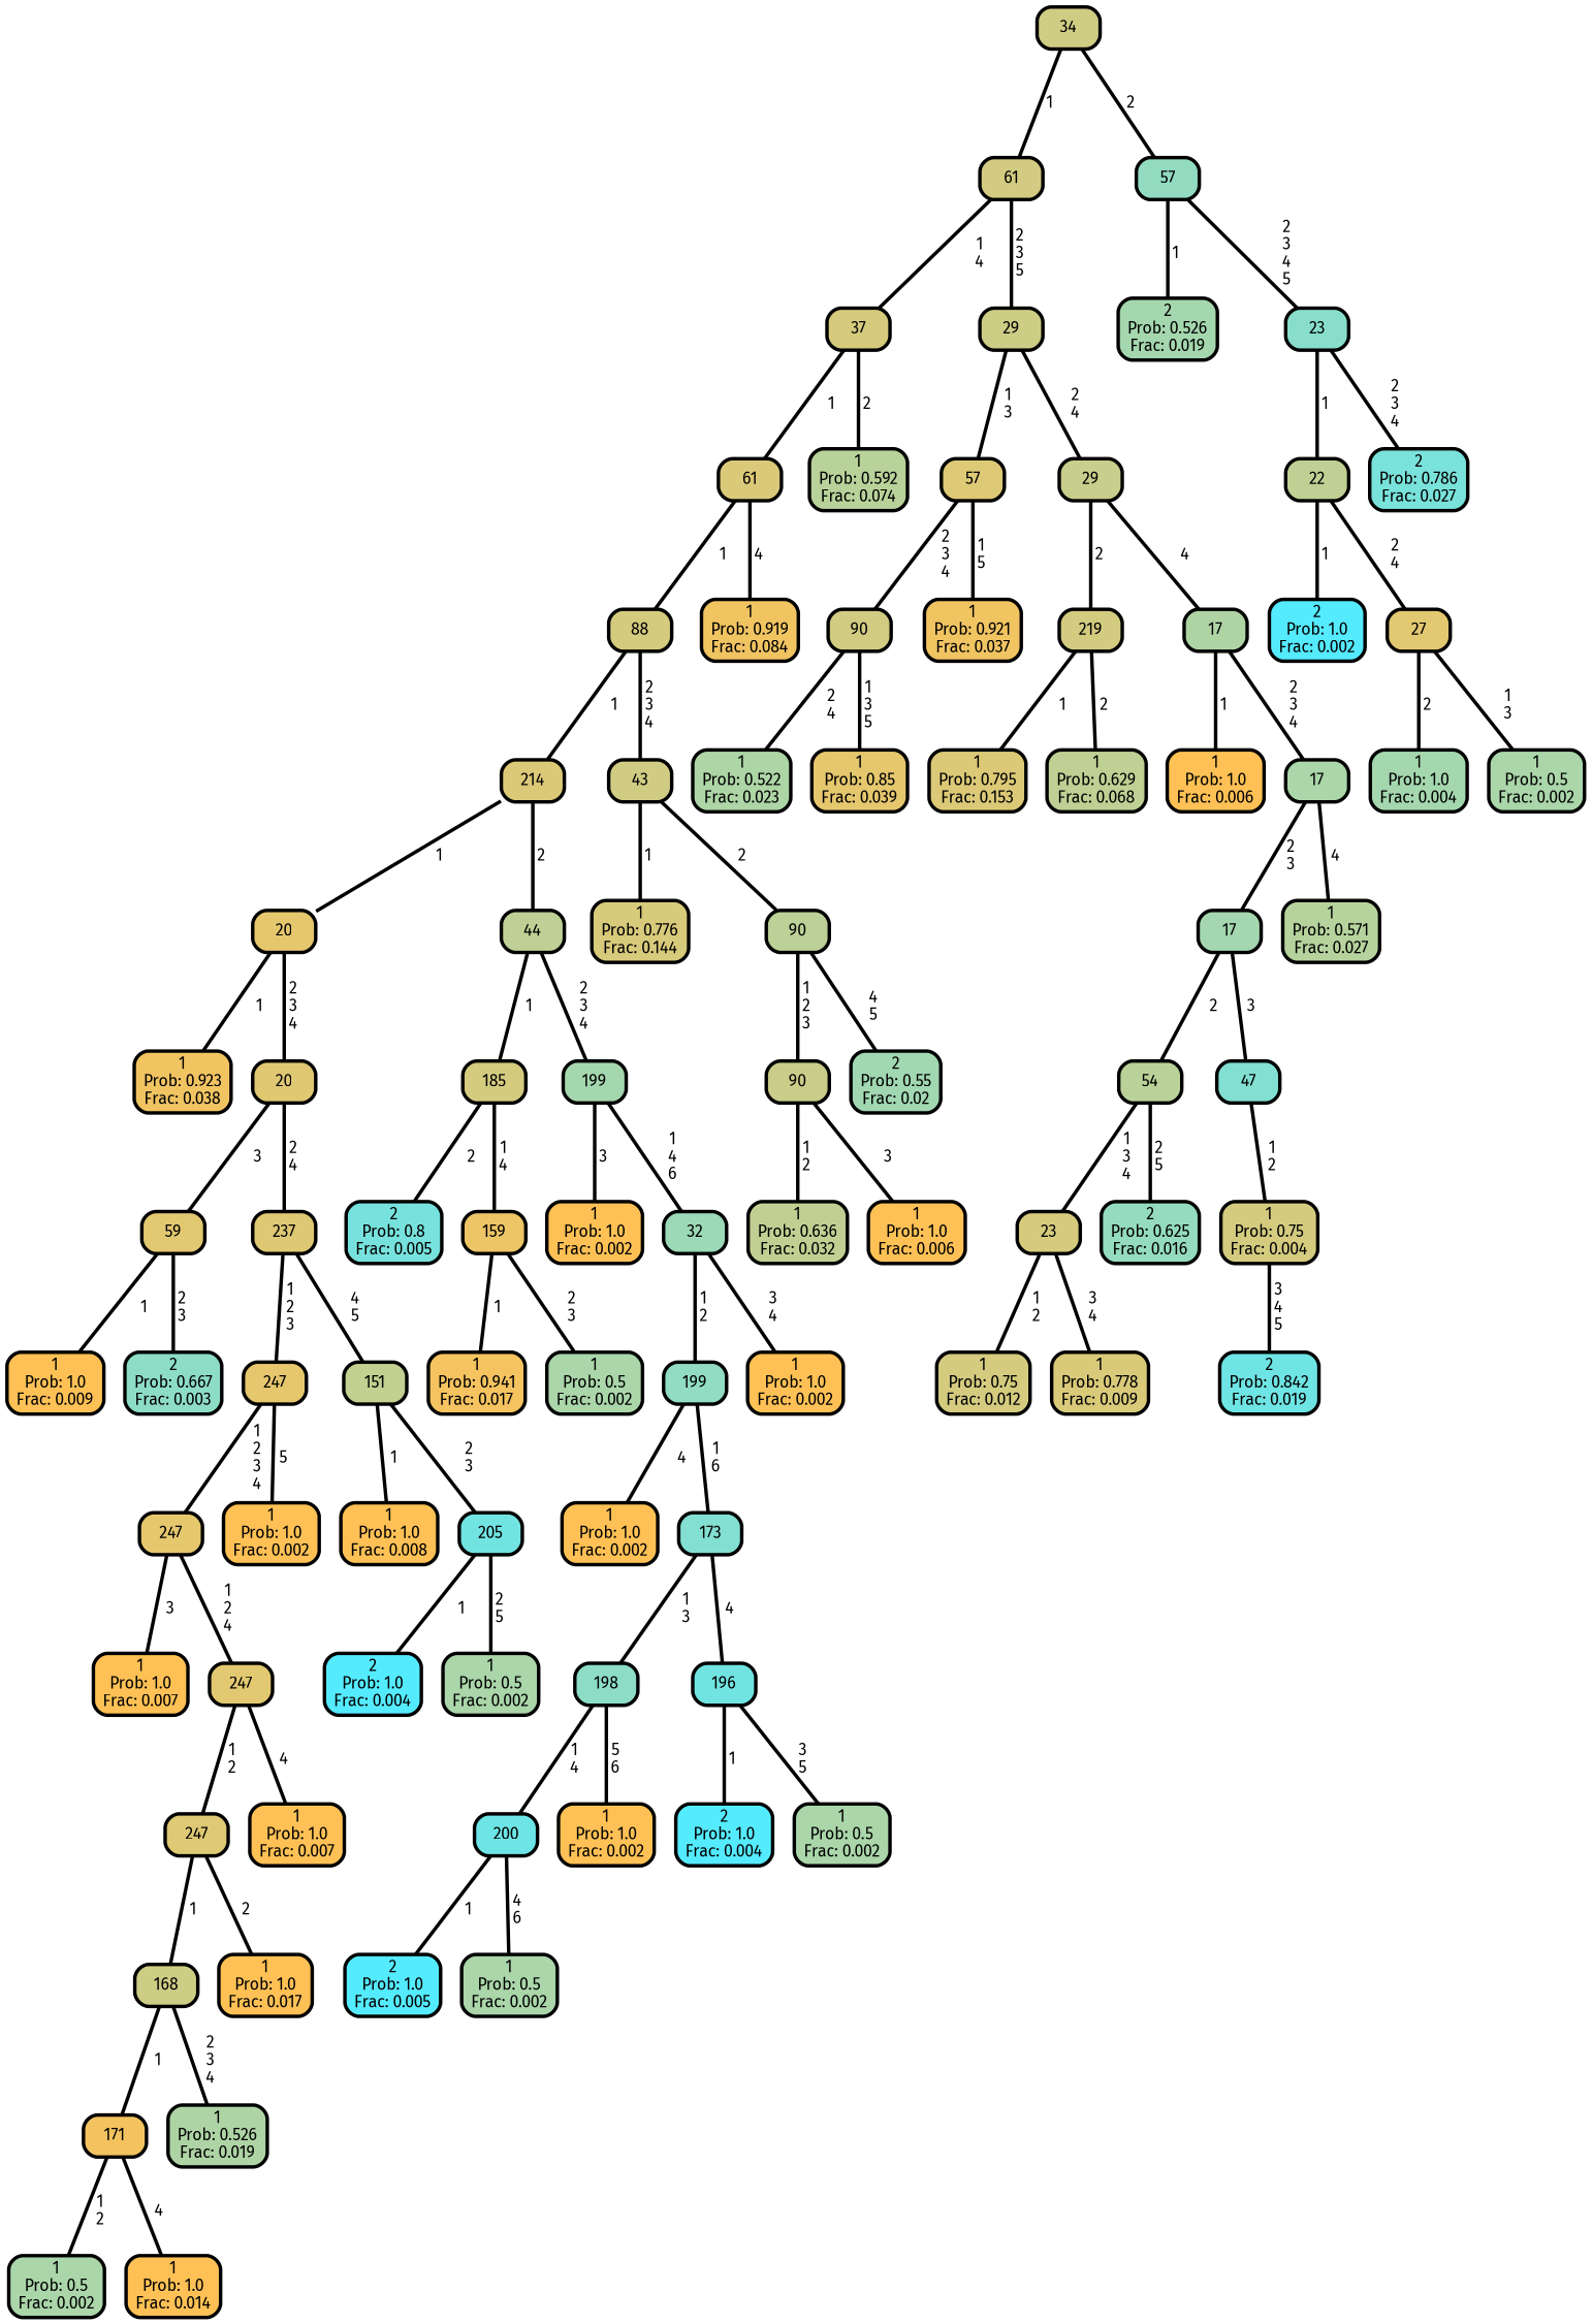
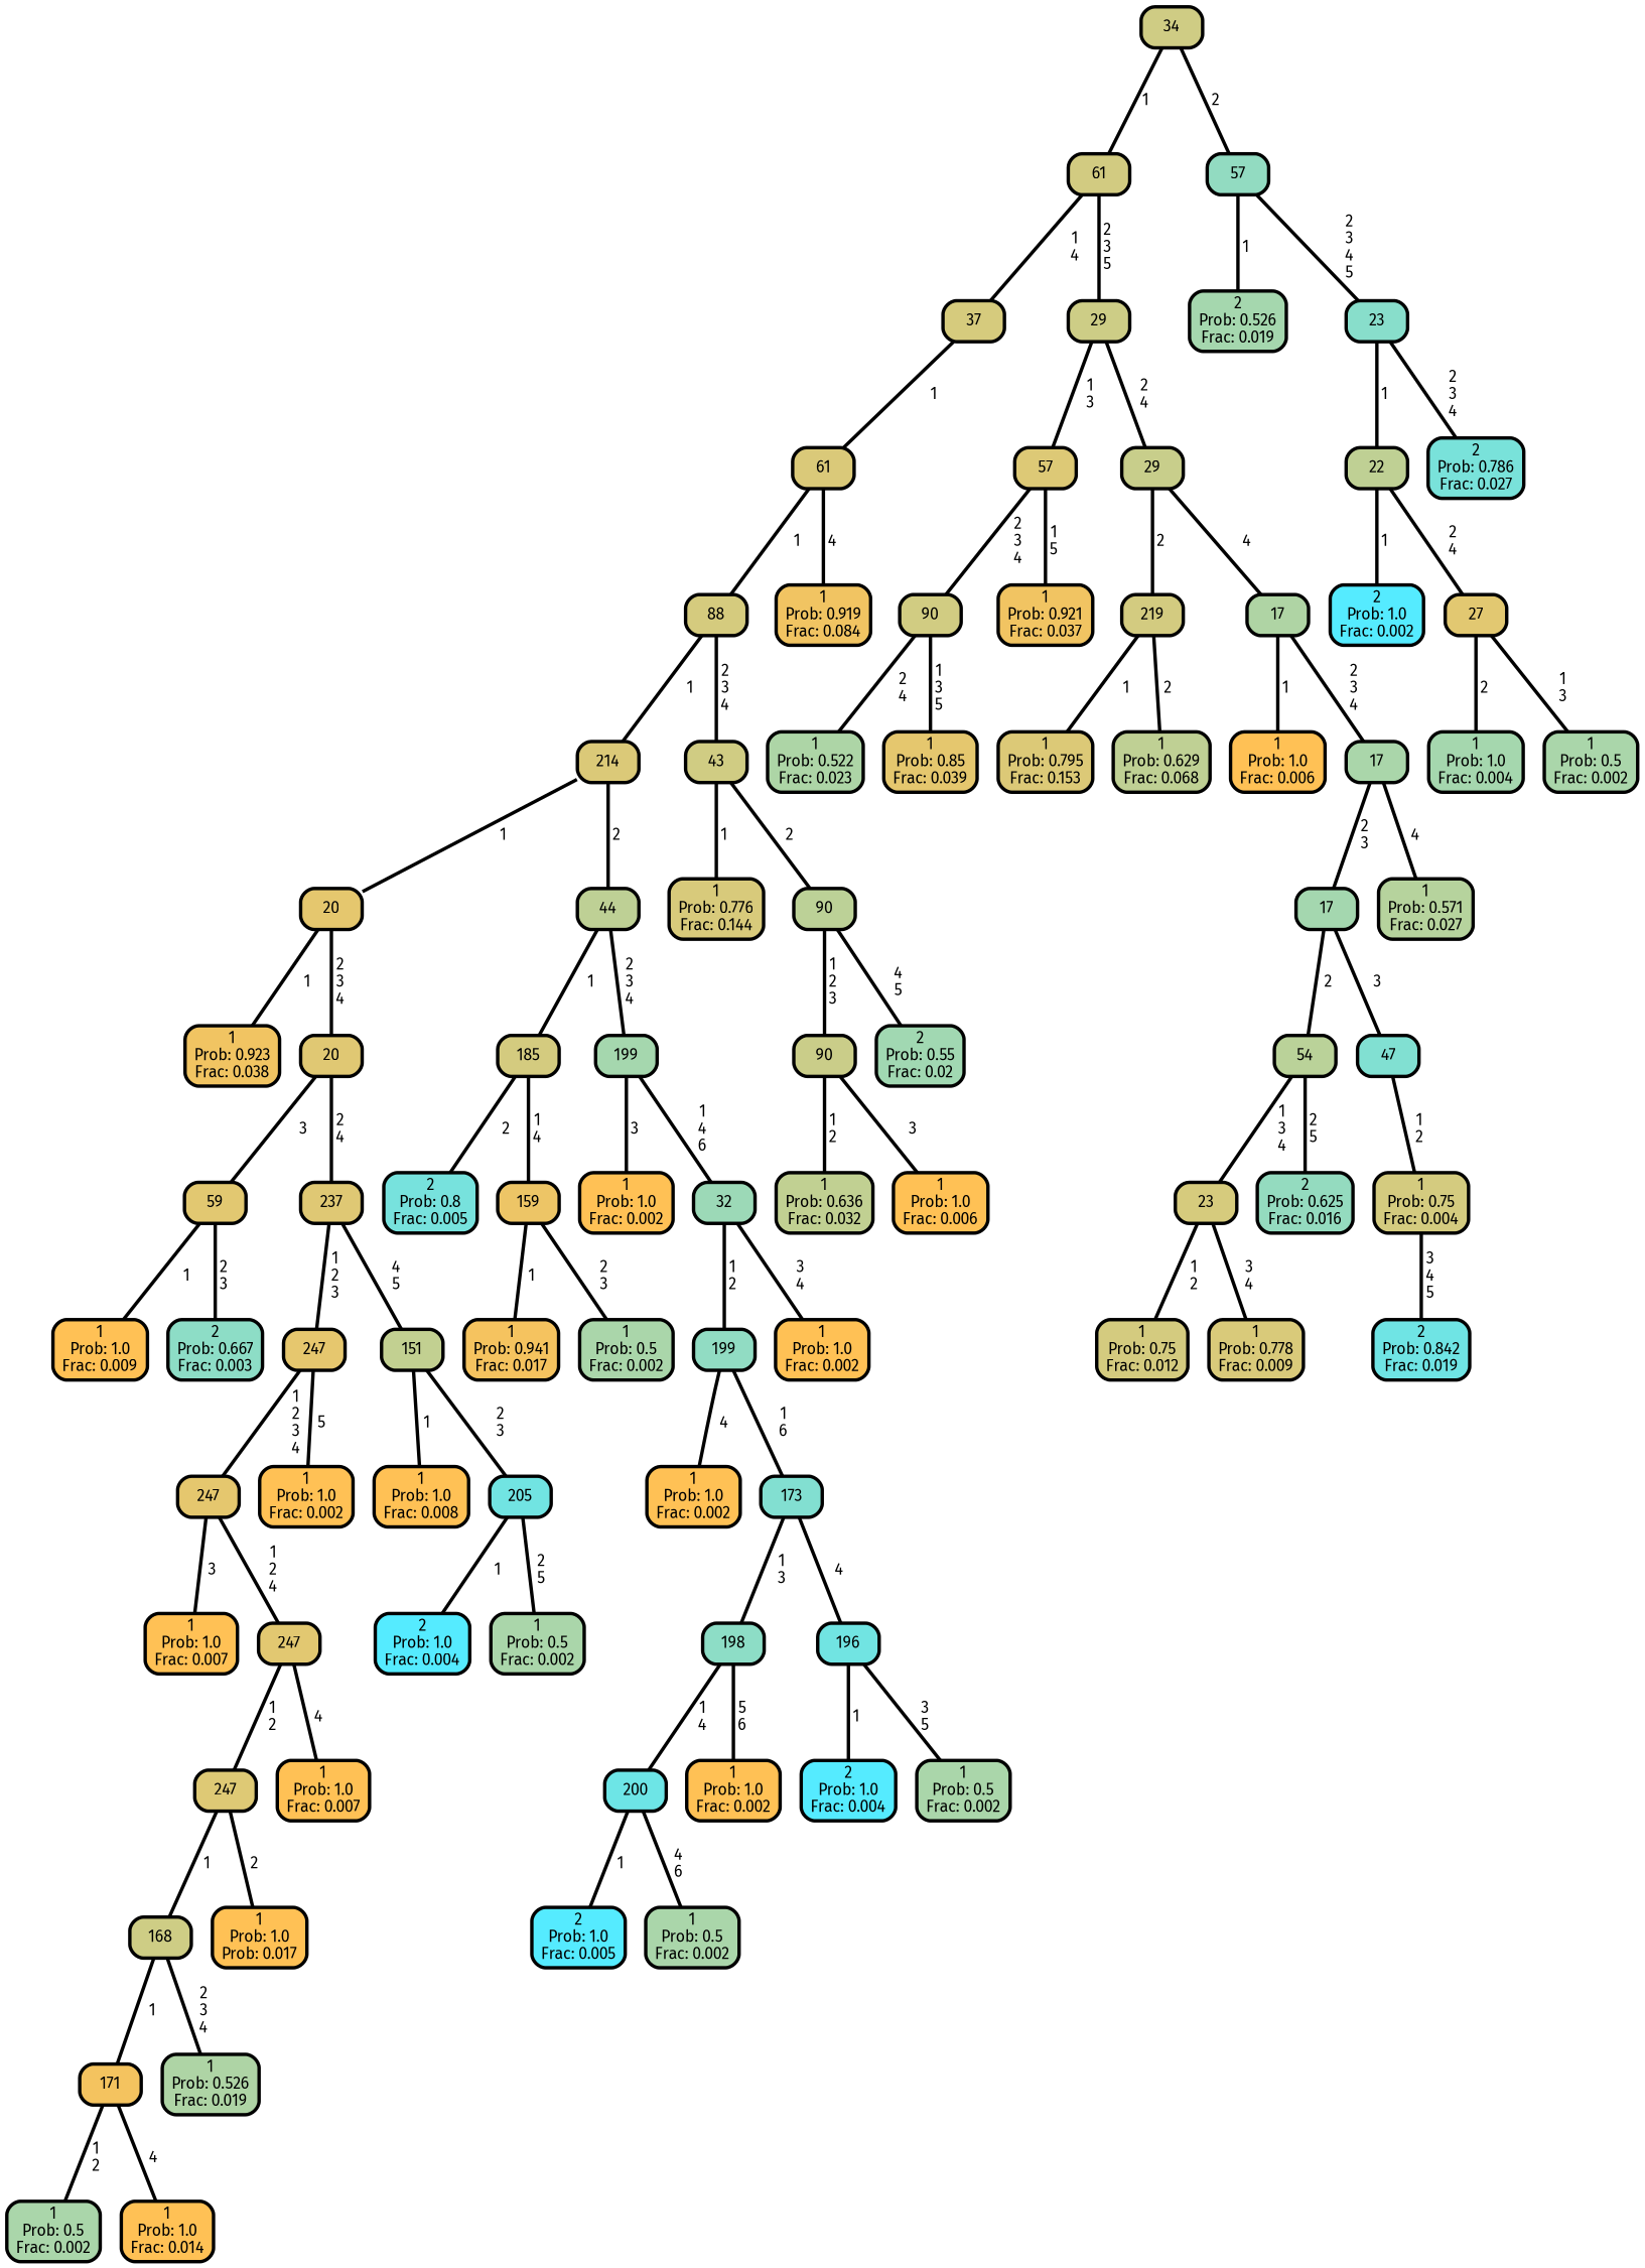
  graph {
    fontname="Fira Sans"
    ranksep="0 equally"
    splines=straight
    node [color=black fillcolor="#ffc155" fontcolor=black fontname="Fira Sans" penwidth=3 shape=box style="filled, rounded"]
    edge [color=black fontname="Fira Sans" penwidth=3]
    n1 [fillcolor="#f1c462" label="1\nProb: 0.923\nFrac: 0.038"]
    n2 [fillcolor="#e5c76e" label=20]
    n3 [fillcolor="#e0c873" label=20]
    n4 [fillcolor="#e2c871" label=59]
    n5 [fillcolor="#dfc874" label=237]
    n6 [label="1\nProb: 1.0\nFrac: 0.009"]
    n7 [fillcolor="#8dddc6" label="2\nProb: 0.667\nFrac: 0.003"]
    n8 [fillcolor="#e6c76e" label=247]
    n9 [fillcolor="#c2d091" label=151]
    n10 [label="1\nProb: 1.0\nFrac: 0.007"]
    n11 [fillcolor="#e5c76e" label=247]
    n12 [fillcolor="#e2c871" label=247]
    n13 [fillcolor="#dec975" label=247]
    n14 [label="1\nProb: 1.0\nFrac: 0.007"]
    n15 [fillcolor="#aad6aa" label="1\nProb: 0.5\nFrac: 0.002"]
    n16 [fillcolor="#f4c35f" label=171]
    n17 [label="1\nProb: 1.0\nFrac: 0.014"]
    n18 [fillcolor="#cecd85" label=168]
    n19 [fillcolor="#aed4a5" label="1\nProb: 0.526\nFrac: 0.019"]
-   n20 [label="1\nProb: 1.0\nFrac: 0.017"]
+   n20 [label="1\nProb: 1.0\nProb: 0.017"]
    n21 [label="1\nProb: 1.0\nFrac: 0.002"]
    n22 [label="1\nProb: 1.0\nFrac: 0.008"]
    n23 [fillcolor="#71e4e2" label=205]
    n24 [fillcolor="#55ebff" label="2\nProb: 1.0\nFrac: 0.004"]
    n25 [fillcolor="#aad6aa" label="1\nProb: 0.5\nFrac: 0.002"]
    n26 [fillcolor="#dbc978" label=214]
    n27 [fillcolor="#bed095" label=44]
    n28 [fillcolor="#d4cb7f" label=185]
    n29 [fillcolor="#a5d7ae" label=199]
    n30 [fillcolor="#77e2dd" label="2\nProb: 0.8\nFrac: 0.005"]
    n31 [fillcolor="#edc566" label=159]
    n32 [fillcolor="#f5c35f" label="1\nProb: 0.941\nFrac: 0.017"]
    n33 [fillcolor="#aad6aa" label="1\nProb: 0.5\nFrac: 0.002"]
    n34 [label="1\nProb: 1.0\nFrac: 0.002"]
    n35 [fillcolor="#9cd9b7" label=32]
    n36 [fillcolor="#91dcc3" label=199]
    n37 [label="1\nProb: 1.0\nFrac: 0.002"]
    n38 [label="1\nProb: 1.0\nFrac: 0.002"]
    n39 [fillcolor="#82dfd1" label=173]
    n40 [fillcolor="#8dddc6" label=198]
    n41 [fillcolor="#71e4e2" label=196]
    n42 [fillcolor="#55ebff" label="2\nProb: 1.0\nFrac: 0.005"]
    n43 [fillcolor="#6de5e6" label=200]
    n44 [fillcolor="#aad6aa" label="1\nProb: 0.5\nFrac: 0.002"]
    n45 [label="1\nProb: 1.0\nFrac: 0.002"]
    n46 [fillcolor="#55ebff" label="2\nProb: 1.0\nFrac: 0.004"]
    n47 [fillcolor="#aad6aa" label="1\nProb: 0.5\nFrac: 0.002"]
    n48 [fillcolor="#d5cb7e" label=88]
    n49 [fillcolor="#d0cc83" label=43]
    n50 [fillcolor="#d8ca7b" label="1\nProb: 0.776\nFrac: 0.144"]
    n51 [fillcolor="#bcd197" label=90]
    n52 [fillcolor="#cacd89" label=90]
    n53 [fillcolor="#a1d8b2" label="2\nProb: 0.55\nFrac: 0.02"]
    n54 [fillcolor="#c1d092" label="1\nProb: 0.636\nFrac: 0.032"]
    n55 [label="1\nProb: 1.0\nFrac: 0.006"]
    n56 [fillcolor="#dac979" label=61]
    n57 [fillcolor="#f1c462" label="1\nProb: 0.919\nFrac: 0.084"]
    n58 [fillcolor="#d6cb7d" label=37]
-   n59 [fillcolor="#b9d29a" label="1\nProb: 0.592\nFrac: 0.074"]
    n60 [fillcolor="#d2cb81" label=61]
    n61 [fillcolor="#cdcd86" label=29]
    n62 [fillcolor="#ddc976" label=57]
    n63 [fillcolor="#c8ce8b" label=29]
    n64 [fillcolor="#add5a6" label="1\nProb: 0.522\nFrac: 0.023"]
    n65 [fillcolor="#d1cc82" label=90]
    n66 [fillcolor="#e5c76e" label="1\nProb: 0.85\nFrac: 0.039"]
    n67 [fillcolor="#f1c462" label="1\nProb: 0.921\nFrac: 0.037"]
    n68 [fillcolor="#d3cb80" label=219]
    n69 [fillcolor="#afd4a4" label=17]
    n70 [fillcolor="#dcc977" label="1\nProb: 0.795\nFrac: 0.153"]
    n71 [fillcolor="#bfd094" label="1\nProb: 0.629\nFrac: 0.068"]
    n72 [label="1\nProb: 1.0\nFrac: 0.006"]
    n73 [fillcolor="#aad6aa" label=17]
    n74 [fillcolor="#a4d7af" label=17]
    n75 [fillcolor="#b6d39d" label="1\nProb: 0.571\nFrac: 0.027"]
    n76 [fillcolor="#d4cb7f" label="1\nProb: 0.75\nFrac: 0.012"]
    n77 [fillcolor="#d6cb7d" label=23]
    n78 [fillcolor="#d9ca7a" label="1\nProb: 0.778\nFrac: 0.009"]
    n79 [fillcolor="#bad299" label=54]
    n80 [fillcolor="#94dbbf" label="2\nProb: 0.625\nFrac: 0.016"]
    n81 [fillcolor="#81e0d2" label=47]
    n82 [fillcolor="#d4cb7f" label="1\nProb: 0.75\nFrac: 0.004"]
    n83 [fillcolor="#6fe4e4" label="2\nProb: 0.842\nFrac: 0.019"]
    n84 [fillcolor="#cfcc84" label=34]
    n85 [fillcolor="#92dbc1" label=57]
    n86 [fillcolor="#a5d7ae" label="2\nProb: 0.526\nFrac: 0.019"]
    n87 [fillcolor="#88decb" label=23]
    n88 [fillcolor="#bfd094" label=22]
    n89 [fillcolor="#79e2da" label="2\nProb: 0.786\nFrac: 0.027"]
    n90 [fillcolor="#55ebff" label="2\nProb: 1.0\nFrac: 0.002"]
    n91 [fillcolor="#e2c871" label=27]
    n92 [fillcolor="#a5d7ae" label="1\nProb: 1.0\nFrac: 0.004"]
    n93 [fillcolor="#aad6aa" label="1\nProb: 0.5\nFrac: 0.002"]
    subgraph sub_1 {
      rank=same
    }
    n2 -- n1 [label=" 1"]
    n2 -- n3 [label=" 2\n 3\n 4"]
    n3 -- n4 [label=" 3"]
    n3 -- n5 [label=" 2\n 4"]
    n4 -- n6 [label=" 1"]
    n4 -- n7 [label=" 2\n 3"]
    n5 -- n8 [label=" 1\n 2\n 3"]
    n5 -- n9 [label=" 4\n 5"]
    n8 -- n11 [label=" 1\n 2\n 3\n 4"]
    n8 -- n21 [label=" 5"]
    n9 -- n22 [label=" 1"]
    n9 -- n23 [label=" 2\n 3"]
    n11 -- n10 [label=" 3"]
    n11 -- n12 [label=" 1\n 2\n 4"]
    n12 -- n13 [label=" 1\n 2"]
    n12 -- n14 [label=" 4"]
    n13 -- n18 [label=" 1"]
    n13 -- n20 [label=" 2"]
    n16 -- n15 [label=" 1\n 2"]
    n16 -- n17 [label=" 4"]
    n18 -- n16 [label=" 1"]
    n18 -- n19 [label=" 2\n 3\n 4"]
    n23 -- n24 [label=" 1"]
    n23 -- n25 [label=" 2\n 5"]
    n26 -- n2 [label=" 1"]
    n26 -- n27 [label=" 2"]
    n27 -- n28 [label=" 1"]
    n27 -- n29 [label=" 2\n 3\n 4"]
    n28 -- n30 [label=" 2"]
    n28 -- n31 [label=" 1\n 4"]
    n29 -- n34 [label=" 3"]
    n29 -- n35 [label=" 1\n 4\n 6"]
    n31 -- n32 [label=" 1"]
    n31 -- n33 [label=" 2\n 3"]
    n35 -- n36 [label=" 1\n 2"]
    n35 -- n37 [label=" 3\n 4"]
    n36 -- n38 [label=" 4"]
    n36 -- n39 [label=" 1\n 6"]
    n39 -- n40 [label=" 1\n 3"]
    n39 -- n41 [label=" 4"]
    n40 -- n43 [label=" 1\n 4"]
    n40 -- n45 [label=" 5\n 6"]
    n41 -- n46 [label=" 1"]
    n41 -- n47 [label=" 3\n 5"]
    n43 -- n42 [label=" 1"]
    n43 -- n44 [label=" 4\n 6"]
    n48 -- n26 [label=" 1"]
    n48 -- n49 [label=" 2\n 3\n 4"]
    n49 -- n50 [label=" 1"]
    n49 -- n51 [label=" 2"]
    n51 -- n52 [label=" 1\n 2\n 3"]
    n51 -- n53 [label=" 4\n 5"]
    n52 -- n54 [label=" 1\n 2"]
    n52 -- n55 [label=" 3"]
    n56 -- n48 [label=" 1"]
    n56 -- n57 [label=" 4"]
    n58 -- n56 [label=" 1"]
-   n58 -- n59 [label=" 2"]
    n60 -- n58 [label=" 1\n 4"]
    n60 -- n61 [label=" 2\n 3\n 5"]
    n61 -- n62 [label=" 1\n 3"]
    n61 -- n63 [label=" 2\n 4"]
    n62 -- n65 [label=" 2\n 3\n 4"]
    n62 -- n67 [label=" 1\n 5"]
    n63 -- n68 [label=" 2"]
    n63 -- n69 [label=" 4"]
    n65 -- n64 [label=" 2\n 4"]
    n65 -- n66 [label=" 1\n 3\n 5"]
    n68 -- n70 [label=" 1"]
    n68 -- n71 [label=" 2"]
    n69 -- n72 [label=" 1"]
    n69 -- n73 [label=" 2\n 3\n 4"]
    n73 -- n74 [label=" 2\n 3"]
    n73 -- n75 [label=" 4"]
    n74 -- n79 [label=" 2"]
    n74 -- n81 [label=" 3"]
    n77 -- n76 [label=" 1\n 2"]
    n77 -- n78 [label=" 3\n 4"]
    n79 -- n77 [label=" 1\n 3\n 4"]
    n79 -- n80 [label=" 2\n 5"]
    n81 -- n82 [label=" 1\n 2"]
    n82 -- n83 [label=" 3\n 4\n 5"]
    n84 -- n60 [label=" 1"]
    n84 -- n85 [label=" 2"]
    n85 -- n86 [label=" 1"]
    n85 -- n87 [label=" 2\n 3\n 4\n 5"]
    n87 -- n88 [label=" 1"]
    n87 -- n89 [label=" 2\n 3\n 4"]
    n88 -- n90 [label=" 1"]
    n88 -- n91 [label=" 2\n 4"]
    n91 -- n92 [label=" 2"]
    n91 -- n93 [label=" 1\n 3"]
  }
